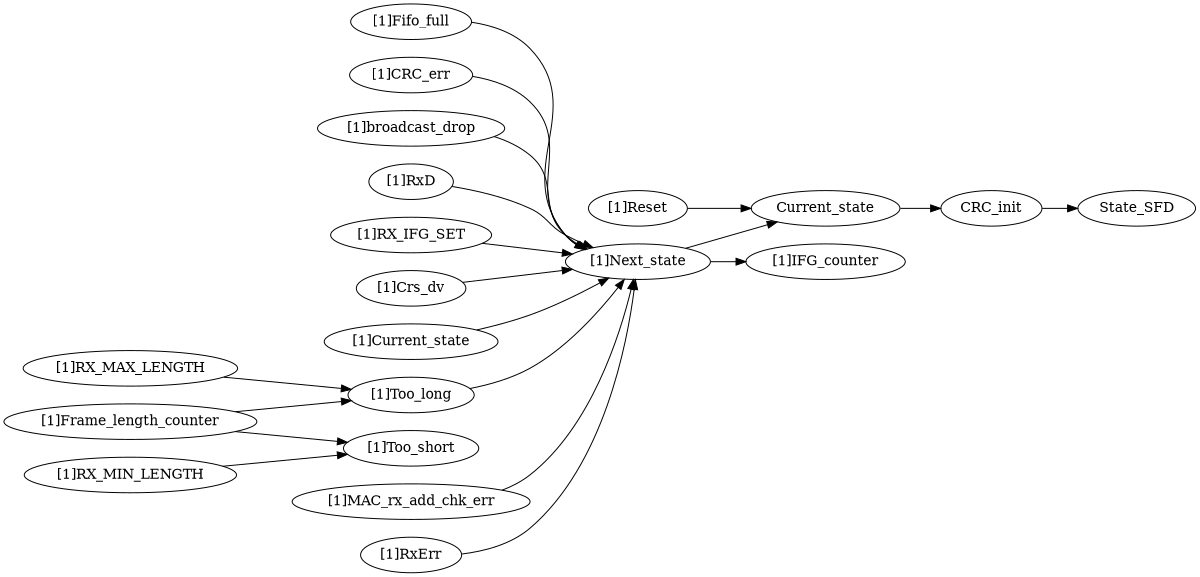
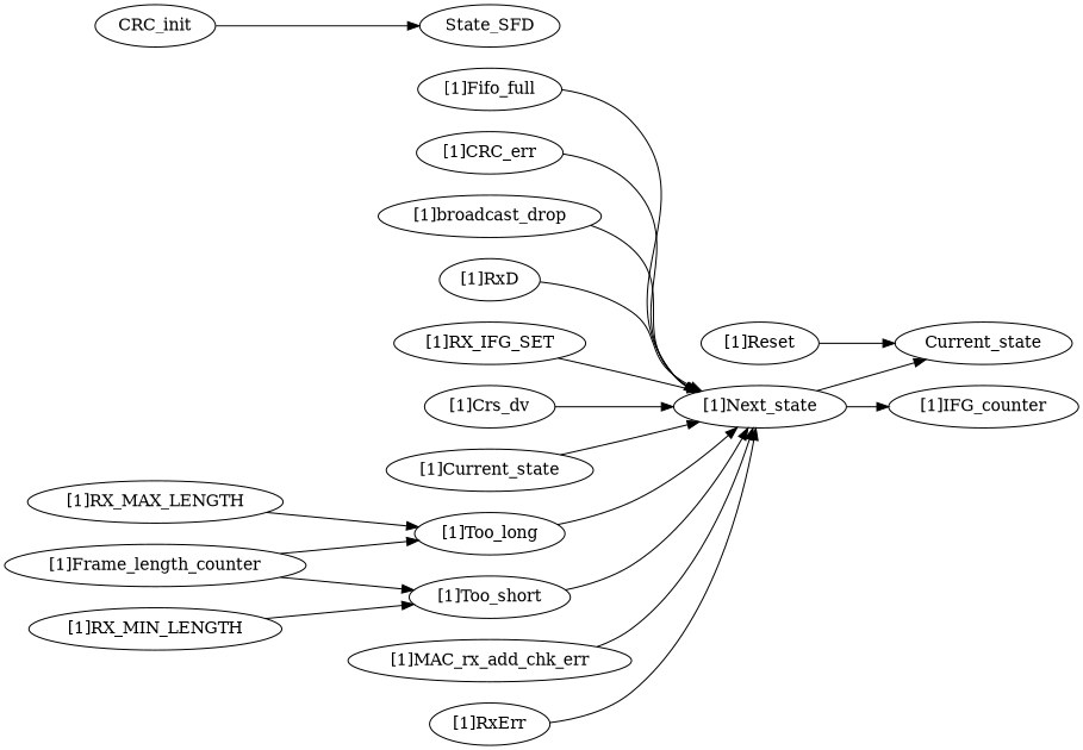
  strict digraph {
    rankdir=LR
    node [complexity=8 importance=0.32543307451 rank=0.0406791343137]
    "[1]Fifo_full" [complexity=5 importance=0.481943504216 rank=0.0963887008432]
    "[1]Next_state" [complexity=4 importance=0.156510429707 rank=0.0391276074267]
    Current_state [complexity=2 importance=0.0576582733505 rank=0.0288291366752]
    "[1]IFG_counter" [complexity=6 importance=0.331201645078 rank=0.0552002741797]
    CRC_init [complexity=0 importance=0.0142610700853 rank=0.0]
    "[1]CRC_err" [complexity=5 rank=0.0650866149019]
    "[1]broadcast_drop"
    "[1]RxD" [importance=1.1103021865 rank=0.138787773313]
    State_SFD [complexity=2 importance=0.0409343552669 rank=0.0204671776335]
    "[1]RX_IFG_SET" [complexity=6 rank=0.0542388457516]
    "[1]Crs_dv" [complexity=16 importance=3.61860649655 rank=0.226162906035]
    "[1]Current_state" [complexity=15 importance=5.1939803135 rank=0.346265354233]
    "[1]RX_MAX_LENGTH" [complexity=16 importance=3.49390586811 rank=0.218369116757]
    "[1]Too_long" [complexity=14 importance=1.74074682651 rank=0.124339059036]
    "[1]Too_short" [complexity=10 importance=1.4277259671 rank=0.14277259671]
    "[1]RX_MIN_LENGTH" [complexity=12 importance=2.86786414929 rank=0.238988679107]
    "[1]Frame_length_counter" [complexity=16 importance=3.49741921013 rank=0.218588700633]
    "[1]Reset" [complexity=3 importance=0.127728761797 rank=0.0425762539324]
    "[1]MAC_rx_add_chk_err"
    "[1]RxErr" [complexity=10 importance=1.27095005095 rank=0.127095005095]
    "[1]Fifo_full" -> "[1]Next_state"
    "[1]Next_state" -> Current_state
    "[1]Next_state" -> "[1]IFG_counter"
-   Current_state -> CRC_init
    CRC_init -> State_SFD
    "[1]CRC_err" -> "[1]Next_state"
    "[1]broadcast_drop" -> "[1]Next_state"
    "[1]RxD" -> "[1]Next_state"
    "[1]RX_IFG_SET" -> "[1]Next_state"
    "[1]Crs_dv" -> "[1]Next_state"
    "[1]Current_state" -> "[1]Next_state"
    "[1]RX_MAX_LENGTH" -> "[1]Too_long"
    "[1]Too_long" -> "[1]Next_state"
+   "[1]Too_short" -> "[1]Next_state"
    "[1]RX_MIN_LENGTH" -> "[1]Too_short"
    "[1]Frame_length_counter" -> "[1]Too_long"
    "[1]Frame_length_counter" -> "[1]Too_short"
    "[1]Reset" -> Current_state
    "[1]MAC_rx_add_chk_err" -> "[1]Next_state"
    "[1]RxErr" -> "[1]Next_state"
  }
